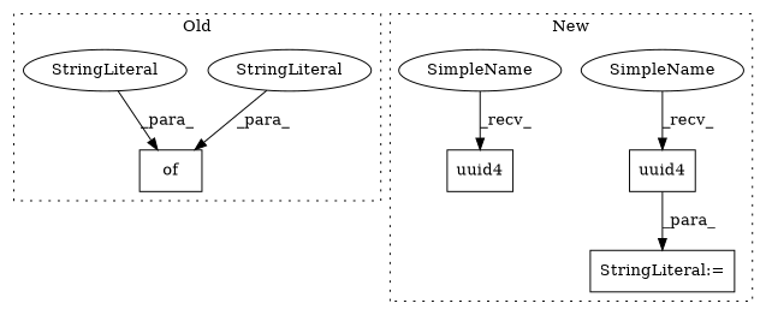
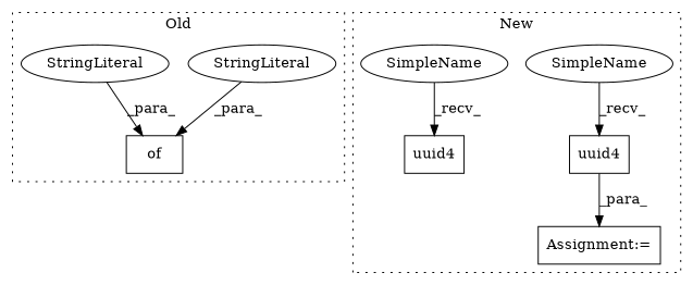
  digraph {
    node [a=32 l=7 shape=box]
    n1 [l="3,1" label=of s="3962,4184"]
    n2 [a=45 l=11 label=StringLiteral s=4007 shape=ellipse]
    n3 [a=45 l=6 label=StringLiteral s=4156 shape=ellipse]
    n4 [label=uuid4 s=4193]
-   n5 [a=7 l=1 label="StringLiteral:=" s=4187]
+   n5 [a=7 l=1 label="Assignment:=" s=4187]
    n6 [label=uuid4 s=4162]
    n7 [a=42 l=4 label=SimpleName s=4188 shape=ellipse]
    n8 [a=42 l=4 label=SimpleName s=4157 shape=ellipse]
    subgraph cluster_1 {
      label=Old
      style=dotted
      n1
      n2
      n3
    }
    subgraph cluster_2 {
      label=New
      style=dotted
      n4
      n5
      n6
      n7
      n8
    }
    n2 -> n1 [label=_para_]
    n3 -> n1 [label=_para_]
    n4 -> n5 [label=_para_]
    n7 -> n4 [label=_recv_]
    n8 -> n6 [label=_recv_]
  }
